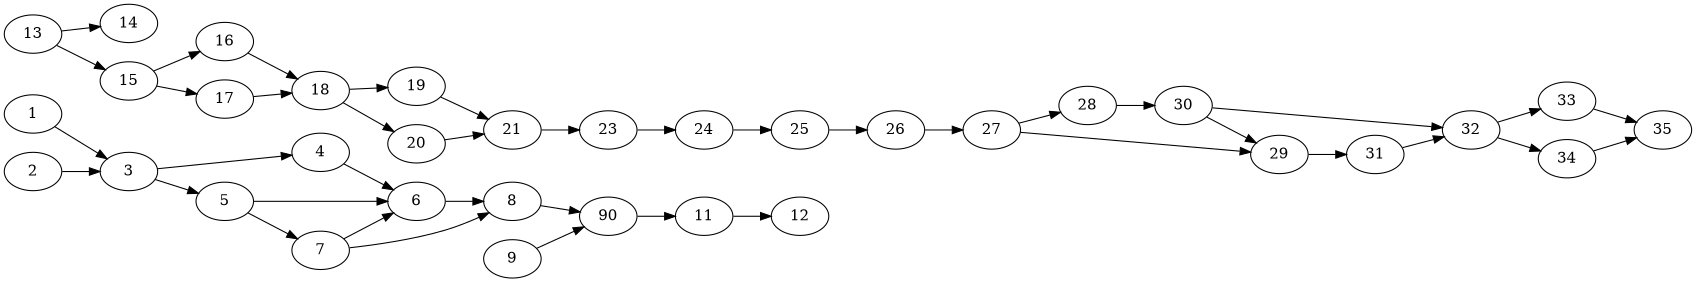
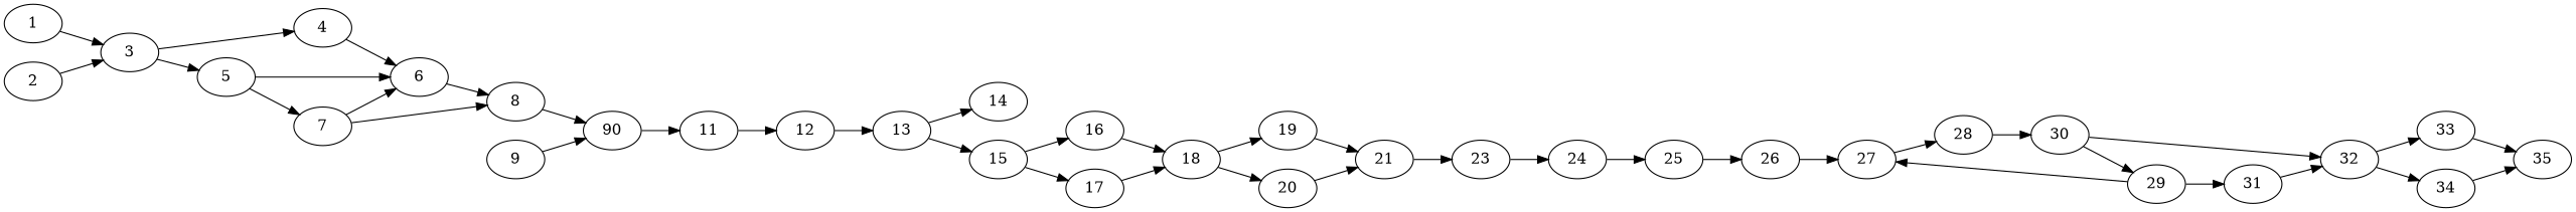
  digraph {
    rankdir=LR
    node [alpha=0.06]
    1 [alpha=0.05 expect_size=48654336]
    3 [alpha=0.17 expect_size=29837312]
    4 [alpha=0.08 expect_size=16075776]
    5 [alpha=0.09 expect_size=37971968]
    6 [alpha=0.03 expect_size=6502400]
    7 [alpha=0.02 expect_size=19523584]
    2 [alpha=0.12 expect_size=5390336]
    8 [alpha=0.11 expect_size=29154304]
    n9 [alpha=0.18 expect_size=21704704 label=90]
    9 [alpha=0.08 expect_size=35014656]
    11 [alpha=0.11 expect_size=26946560]
    12 [alpha=0.09 expect_size=37959680]
    13 [alpha=0.18 expect_size=18746368]
    14 [alpha=0.19 expect_size=11900928]
    15 [alpha=0.07 expect_size=31626240]
    16 [alpha=0.14 expect_size=5692416]
    17 [alpha=0.19 expect_size=11919360]
    18 [alpha=0.12 expect_size=15608832]
    19 [alpha=0.15 expect_size=41235456]
    20 [alpha=0.00 expect_size=12883968]
    21 [alpha=0.04 expect_size=8478720]
    23 [alpha=0.02 expect_size=7048192]
    24 [alpha=0.01 expect_size=50355200]
    25 [alpha=0.13 expect_size=47051776]
    26 [expect_size=16730112]
    27 [expect_size=49073152]
    28 [alpha=0.15 expect_size=45758464]
    29 [alpha=0.17 expect_size=26905600]
    30 [expect_size=15005696]
    31 [alpha=0.04 expect_size=15579136]
    32 [alpha=0.16 expect_size=24849408]
    33 [alpha=0.14 expect_size=42966016]
    34 [alpha=0.14 expect_size=47338496]
    35 [expect_size=48797696]
    1 -> 3
    3 -> 4
    3 -> 5
    4 -> 6
    5 -> 6
    5 -> 7
    6 -> 8
    7 -> 6
    7 -> 8
    2 -> 3
    8 -> n9
    n9 -> 11
    9 -> n9
    11 -> 12
+   12 -> 13
    13 -> 14
    13 -> 15
    15 -> 16
    15 -> 17
    16 -> 18
    17 -> 18
    18 -> 19
    18 -> 20
    19 -> 21
    20 -> 21
    21 -> 23
    23 -> 24
    24 -> 25
    25 -> 26
    26 -> 27
    27 -> 28
-   27 -> 29
+   29 -> 27
    28 -> 30
    29 -> 31
    30 -> 29
    30 -> 32
    31 -> 32
    32 -> 33
    32 -> 34
    33 -> 35
    34 -> 35
  }
